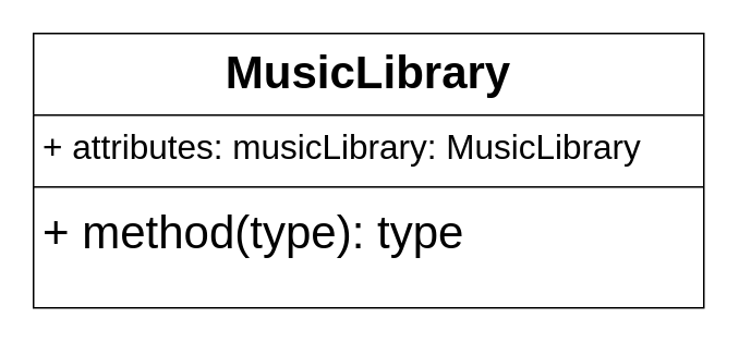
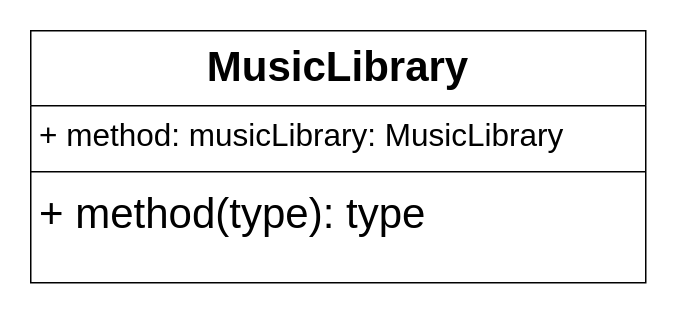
  <mxCell id="0" />
  <mxCell id="1" parent="0" />
  <mxCell id="2" value="MusicLibrary" style="swimlane;fontStyle=1;align=center;verticalAlign=top;childLayout=stackLayout;horizontal=1;startSize=50;horizontalStack=0;resizeParent=1;resizeParentMax=0;resizeLast=0;collapsible=1;marginBottom=0;fontSize=28;" vertex="1" parent="1"><mxGeometry x="20" y="20" width="410" height="168" as="geometry" /></mxCell>
- <mxCell id="3" value="+ attributes: musicLibrary: MusicLibrary" style="text;strokeColor=none;fillColor=none;align=left;verticalAlign=top;spacingLeft=4;spacingRight=4;overflow=hidden;rotatable=0;points=[[0,0.5],[1,0.5]];portConstraint=eastwest;fontSize=21;fontStyle=0" vertex="1" parent="2"><mxGeometry y="50" width="410" height="40" as="geometry" /></mxCell>
+ <mxCell id="3" value="+ method: musicLibrary: MusicLibrary" style="text;strokeColor=none;fillColor=none;align=left;verticalAlign=top;spacingLeft=4;spacingRight=4;overflow=hidden;rotatable=0;points=[[0,0.5],[1,0.5]];portConstraint=eastwest;fontSize=21;fontStyle=0" vertex="1" parent="2"><mxGeometry y="50" width="410" height="40" as="geometry" /></mxCell>
  <mxCell id="4" value="" style="line;strokeWidth=1;fillColor=none;align=left;verticalAlign=middle;spacingTop=-1;spacingLeft=3;spacingRight=3;rotatable=0;labelPosition=right;points=[];portConstraint=eastwest;strokeColor=inherit;fontSize=28;" vertex="1" parent="2"><mxGeometry y="90" width="410" height="8" as="geometry" /></mxCell>
  <mxCell id="5" value="+ method(type): type" style="text;strokeColor=none;fillColor=none;align=left;verticalAlign=top;spacingLeft=4;spacingRight=4;overflow=hidden;rotatable=0;points=[[0,0.5],[1,0.5]];portConstraint=eastwest;fontSize=28;fontStyle=0" vertex="1" parent="2"><mxGeometry y="98" width="410" height="70" as="geometry" /></mxCell>
